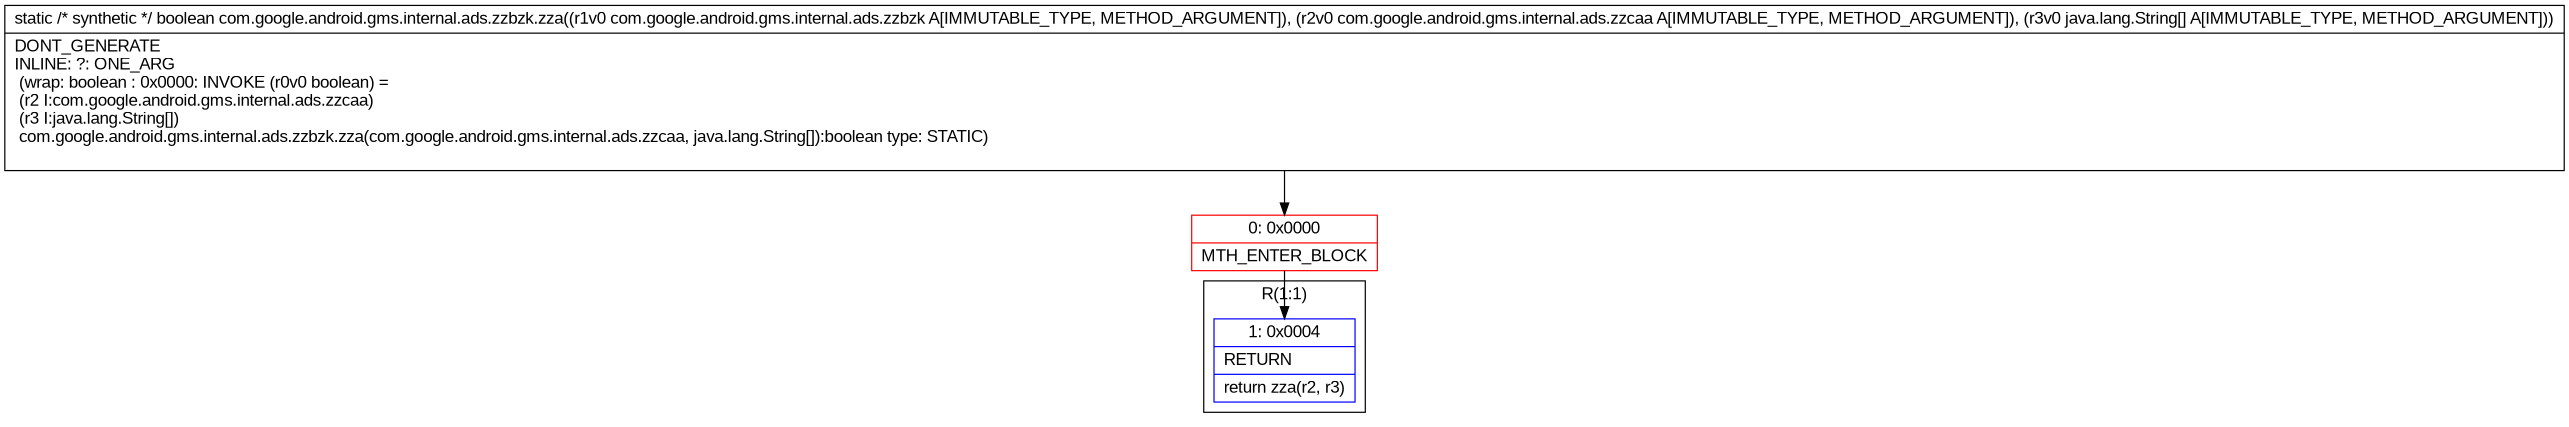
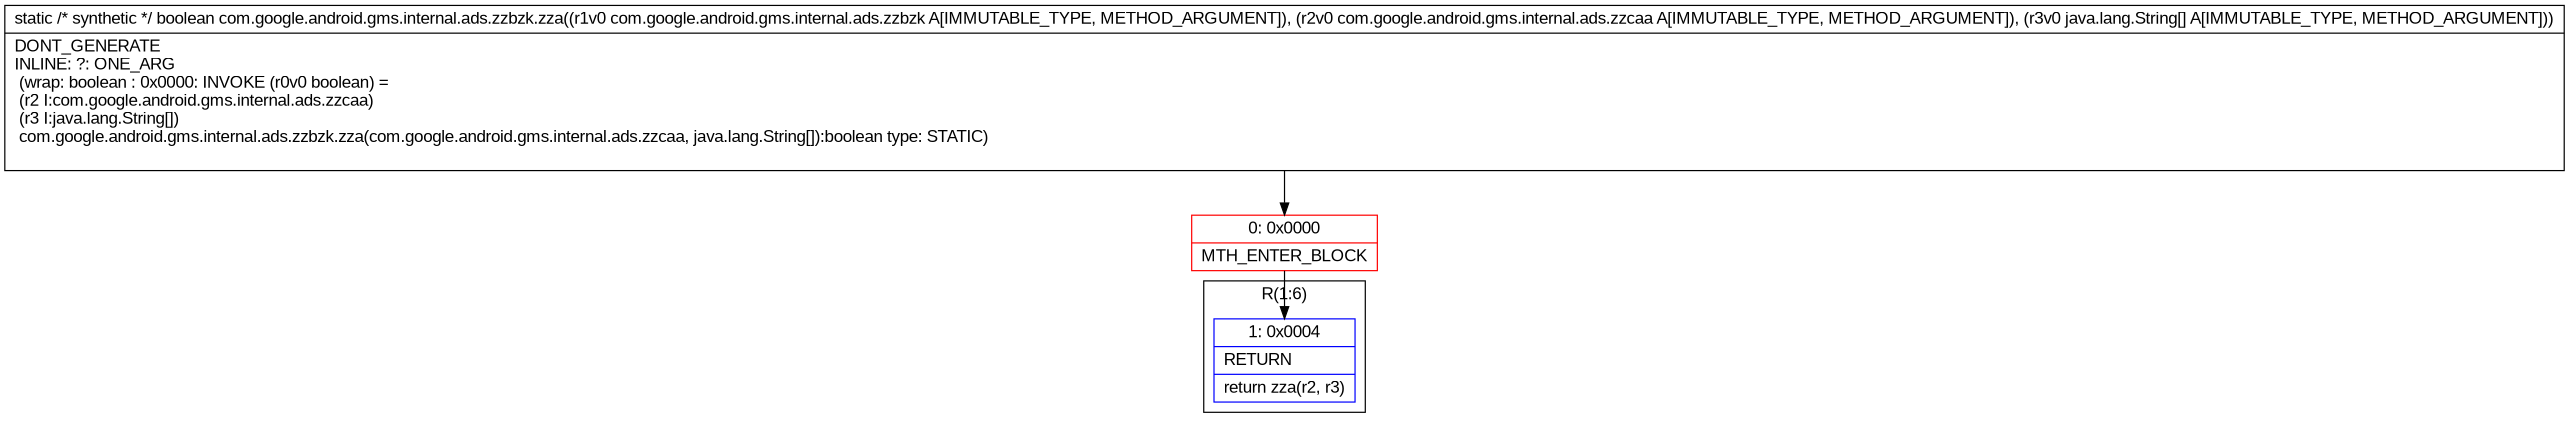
  digraph {
    fontname="Liberation Sans"
    node [shape=record fontname="Liberation Sans"]
    edge [fontname="Liberation Sans"]
    n1 [color=blue label="{1\:\ 0x0004|RETURN\l|return zza(r2, r3)\l}"]
    n2 [color=red label="{0\:\ 0x0000|MTH_ENTER_BLOCK\l}"]
    n3 [label="{static \/* synthetic *\/ boolean com.google.android.gms.internal.ads.zzbzk.zza((r1v0 com.google.android.gms.internal.ads.zzbzk A[IMMUTABLE_TYPE, METHOD_ARGUMENT]), (r2v0 com.google.android.gms.internal.ads.zzcaa A[IMMUTABLE_TYPE, METHOD_ARGUMENT]), (r3v0 java.lang.String[] A[IMMUTABLE_TYPE, METHOD_ARGUMENT]))  | DONT_GENERATE\lINLINE: ?: ONE_ARG  \l  (wrap: boolean : 0x0000: INVOKE  (r0v0 boolean) = \l  (r2 I:com.google.android.gms.internal.ads.zzcaa)\l  (r3 I:java.lang.String[])\l com.google.android.gms.internal.ads.zzbzk.zza(com.google.android.gms.internal.ads.zzcaa, java.lang.String[]):boolean type: STATIC)\l\l}"]
    subgraph cluster_1 {
-     label="R(1:1)"
+     label="R(1:6)"
      n1
    }
    n2 -> n1
    n3 -> n2
  }
